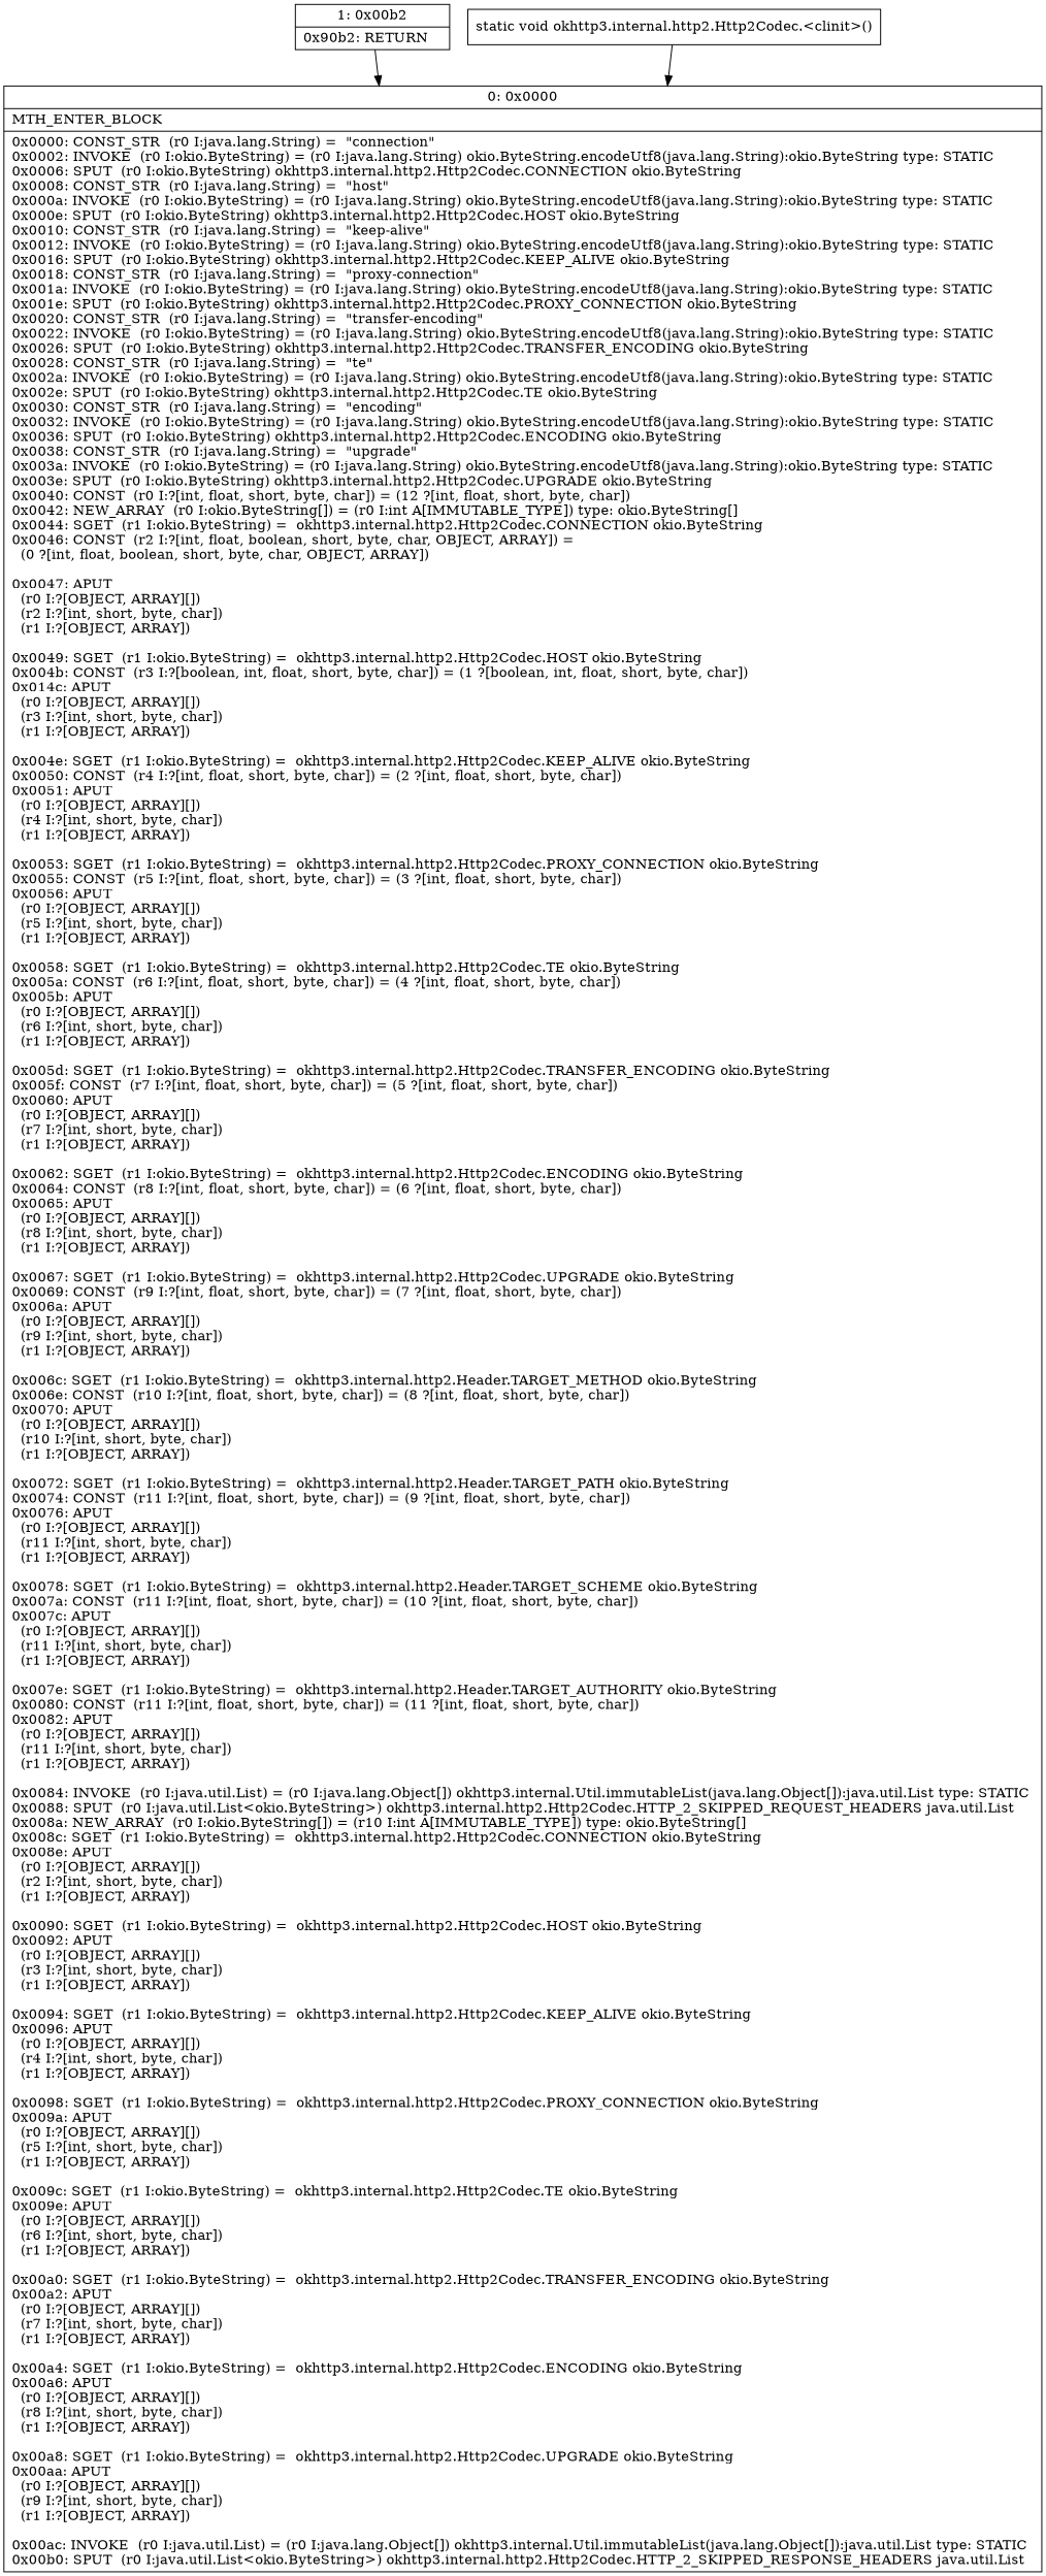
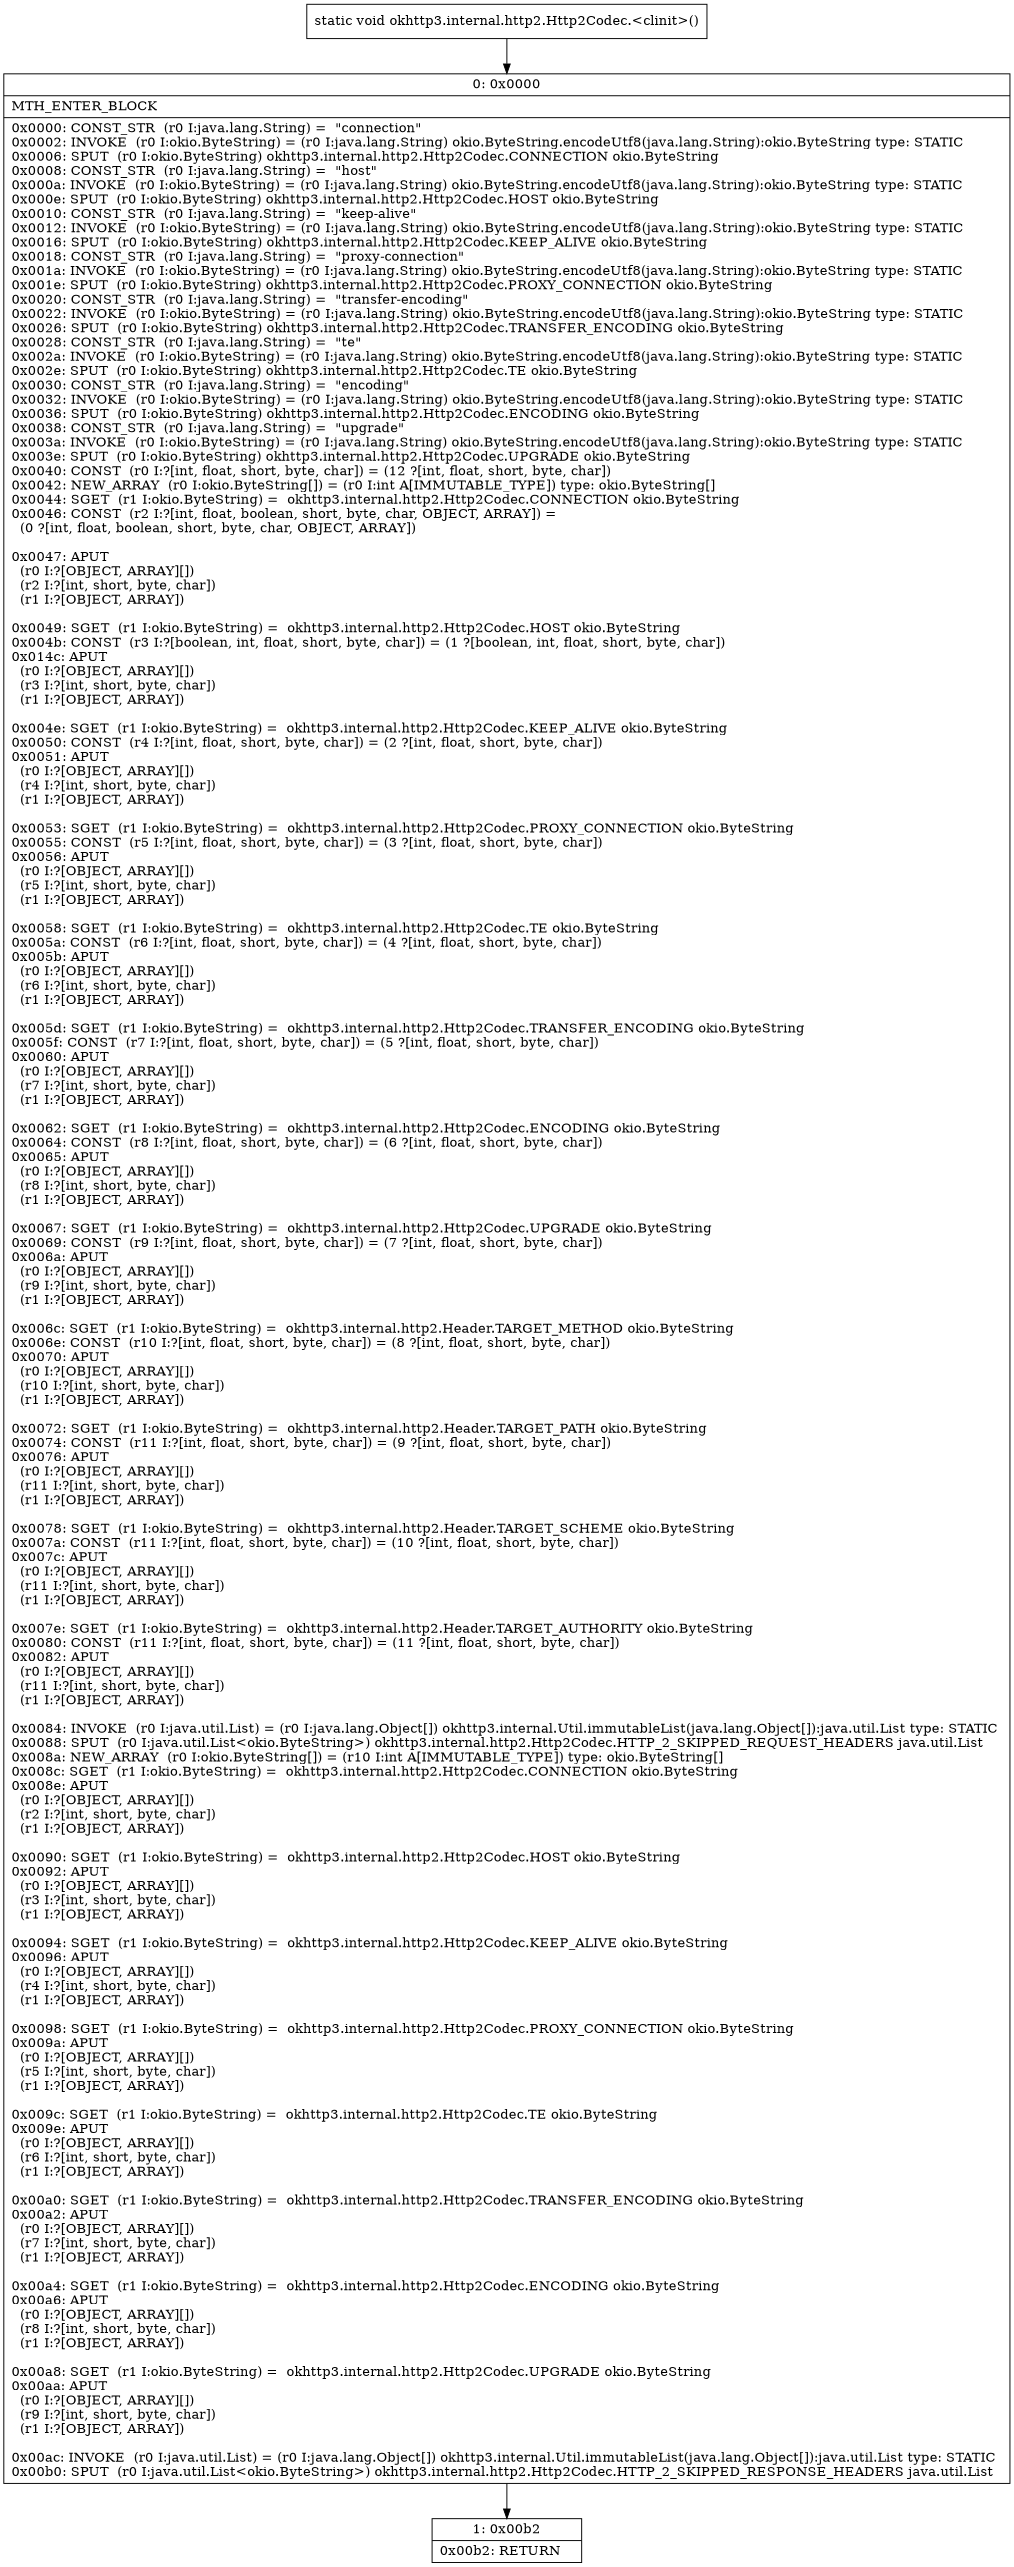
  digraph {
    node [shape=record]
    n1 [label="{0\:\ 0x0000|MTH_ENTER_BLOCK\l|0x0000: CONST_STR  (r0 I:java.lang.String) =  \"connection\" \l0x0002: INVOKE  (r0 I:okio.ByteString) = (r0 I:java.lang.String) okio.ByteString.encodeUtf8(java.lang.String):okio.ByteString type: STATIC \l0x0006: SPUT  (r0 I:okio.ByteString) okhttp3.internal.http2.Http2Codec.CONNECTION okio.ByteString \l0x0008: CONST_STR  (r0 I:java.lang.String) =  \"host\" \l0x000a: INVOKE  (r0 I:okio.ByteString) = (r0 I:java.lang.String) okio.ByteString.encodeUtf8(java.lang.String):okio.ByteString type: STATIC \l0x000e: SPUT  (r0 I:okio.ByteString) okhttp3.internal.http2.Http2Codec.HOST okio.ByteString \l0x0010: CONST_STR  (r0 I:java.lang.String) =  \"keep\-alive\" \l0x0012: INVOKE  (r0 I:okio.ByteString) = (r0 I:java.lang.String) okio.ByteString.encodeUtf8(java.lang.String):okio.ByteString type: STATIC \l0x0016: SPUT  (r0 I:okio.ByteString) okhttp3.internal.http2.Http2Codec.KEEP_ALIVE okio.ByteString \l0x0018: CONST_STR  (r0 I:java.lang.String) =  \"proxy\-connection\" \l0x001a: INVOKE  (r0 I:okio.ByteString) = (r0 I:java.lang.String) okio.ByteString.encodeUtf8(java.lang.String):okio.ByteString type: STATIC \l0x001e: SPUT  (r0 I:okio.ByteString) okhttp3.internal.http2.Http2Codec.PROXY_CONNECTION okio.ByteString \l0x0020: CONST_STR  (r0 I:java.lang.String) =  \"transfer\-encoding\" \l0x0022: INVOKE  (r0 I:okio.ByteString) = (r0 I:java.lang.String) okio.ByteString.encodeUtf8(java.lang.String):okio.ByteString type: STATIC \l0x0026: SPUT  (r0 I:okio.ByteString) okhttp3.internal.http2.Http2Codec.TRANSFER_ENCODING okio.ByteString \l0x0028: CONST_STR  (r0 I:java.lang.String) =  \"te\" \l0x002a: INVOKE  (r0 I:okio.ByteString) = (r0 I:java.lang.String) okio.ByteString.encodeUtf8(java.lang.String):okio.ByteString type: STATIC \l0x002e: SPUT  (r0 I:okio.ByteString) okhttp3.internal.http2.Http2Codec.TE okio.ByteString \l0x0030: CONST_STR  (r0 I:java.lang.String) =  \"encoding\" \l0x0032: INVOKE  (r0 I:okio.ByteString) = (r0 I:java.lang.String) okio.ByteString.encodeUtf8(java.lang.String):okio.ByteString type: STATIC \l0x0036: SPUT  (r0 I:okio.ByteString) okhttp3.internal.http2.Http2Codec.ENCODING okio.ByteString \l0x0038: CONST_STR  (r0 I:java.lang.String) =  \"upgrade\" \l0x003a: INVOKE  (r0 I:okio.ByteString) = (r0 I:java.lang.String) okio.ByteString.encodeUtf8(java.lang.String):okio.ByteString type: STATIC \l0x003e: SPUT  (r0 I:okio.ByteString) okhttp3.internal.http2.Http2Codec.UPGRADE okio.ByteString \l0x0040: CONST  (r0 I:?[int, float, short, byte, char]) = (12 ?[int, float, short, byte, char]) \l0x0042: NEW_ARRAY  (r0 I:okio.ByteString[]) = (r0 I:int A[IMMUTABLE_TYPE]) type: okio.ByteString[] \l0x0044: SGET  (r1 I:okio.ByteString) =  okhttp3.internal.http2.Http2Codec.CONNECTION okio.ByteString \l0x0046: CONST  (r2 I:?[int, float, boolean, short, byte, char, OBJECT, ARRAY]) = \l  (0 ?[int, float, boolean, short, byte, char, OBJECT, ARRAY])\l \l0x0047: APUT  \l  (r0 I:?[OBJECT, ARRAY][])\l  (r2 I:?[int, short, byte, char])\l  (r1 I:?[OBJECT, ARRAY])\l \l0x0049: SGET  (r1 I:okio.ByteString) =  okhttp3.internal.http2.Http2Codec.HOST okio.ByteString \l0x004b: CONST  (r3 I:?[boolean, int, float, short, byte, char]) = (1 ?[boolean, int, float, short, byte, char]) \l0x014c: APUT  \l  (r0 I:?[OBJECT, ARRAY][])\l  (r3 I:?[int, short, byte, char])\l  (r1 I:?[OBJECT, ARRAY])\l \l0x004e: SGET  (r1 I:okio.ByteString) =  okhttp3.internal.http2.Http2Codec.KEEP_ALIVE okio.ByteString \l0x0050: CONST  (r4 I:?[int, float, short, byte, char]) = (2 ?[int, float, short, byte, char]) \l0x0051: APUT  \l  (r0 I:?[OBJECT, ARRAY][])\l  (r4 I:?[int, short, byte, char])\l  (r1 I:?[OBJECT, ARRAY])\l \l0x0053: SGET  (r1 I:okio.ByteString) =  okhttp3.internal.http2.Http2Codec.PROXY_CONNECTION okio.ByteString \l0x0055: CONST  (r5 I:?[int, float, short, byte, char]) = (3 ?[int, float, short, byte, char]) \l0x0056: APUT  \l  (r0 I:?[OBJECT, ARRAY][])\l  (r5 I:?[int, short, byte, char])\l  (r1 I:?[OBJECT, ARRAY])\l \l0x0058: SGET  (r1 I:okio.ByteString) =  okhttp3.internal.http2.Http2Codec.TE okio.ByteString \l0x005a: CONST  (r6 I:?[int, float, short, byte, char]) = (4 ?[int, float, short, byte, char]) \l0x005b: APUT  \l  (r0 I:?[OBJECT, ARRAY][])\l  (r6 I:?[int, short, byte, char])\l  (r1 I:?[OBJECT, ARRAY])\l \l0x005d: SGET  (r1 I:okio.ByteString) =  okhttp3.internal.http2.Http2Codec.TRANSFER_ENCODING okio.ByteString \l0x005f: CONST  (r7 I:?[int, float, short, byte, char]) = (5 ?[int, float, short, byte, char]) \l0x0060: APUT  \l  (r0 I:?[OBJECT, ARRAY][])\l  (r7 I:?[int, short, byte, char])\l  (r1 I:?[OBJECT, ARRAY])\l \l0x0062: SGET  (r1 I:okio.ByteString) =  okhttp3.internal.http2.Http2Codec.ENCODING okio.ByteString \l0x0064: CONST  (r8 I:?[int, float, short, byte, char]) = (6 ?[int, float, short, byte, char]) \l0x0065: APUT  \l  (r0 I:?[OBJECT, ARRAY][])\l  (r8 I:?[int, short, byte, char])\l  (r1 I:?[OBJECT, ARRAY])\l \l0x0067: SGET  (r1 I:okio.ByteString) =  okhttp3.internal.http2.Http2Codec.UPGRADE okio.ByteString \l0x0069: CONST  (r9 I:?[int, float, short, byte, char]) = (7 ?[int, float, short, byte, char]) \l0x006a: APUT  \l  (r0 I:?[OBJECT, ARRAY][])\l  (r9 I:?[int, short, byte, char])\l  (r1 I:?[OBJECT, ARRAY])\l \l0x006c: SGET  (r1 I:okio.ByteString) =  okhttp3.internal.http2.Header.TARGET_METHOD okio.ByteString \l0x006e: CONST  (r10 I:?[int, float, short, byte, char]) = (8 ?[int, float, short, byte, char]) \l0x0070: APUT  \l  (r0 I:?[OBJECT, ARRAY][])\l  (r10 I:?[int, short, byte, char])\l  (r1 I:?[OBJECT, ARRAY])\l \l0x0072: SGET  (r1 I:okio.ByteString) =  okhttp3.internal.http2.Header.TARGET_PATH okio.ByteString \l0x0074: CONST  (r11 I:?[int, float, short, byte, char]) = (9 ?[int, float, short, byte, char]) \l0x0076: APUT  \l  (r0 I:?[OBJECT, ARRAY][])\l  (r11 I:?[int, short, byte, char])\l  (r1 I:?[OBJECT, ARRAY])\l \l0x0078: SGET  (r1 I:okio.ByteString) =  okhttp3.internal.http2.Header.TARGET_SCHEME okio.ByteString \l0x007a: CONST  (r11 I:?[int, float, short, byte, char]) = (10 ?[int, float, short, byte, char]) \l0x007c: APUT  \l  (r0 I:?[OBJECT, ARRAY][])\l  (r11 I:?[int, short, byte, char])\l  (r1 I:?[OBJECT, ARRAY])\l \l0x007e: SGET  (r1 I:okio.ByteString) =  okhttp3.internal.http2.Header.TARGET_AUTHORITY okio.ByteString \l0x0080: CONST  (r11 I:?[int, float, short, byte, char]) = (11 ?[int, float, short, byte, char]) \l0x0082: APUT  \l  (r0 I:?[OBJECT, ARRAY][])\l  (r11 I:?[int, short, byte, char])\l  (r1 I:?[OBJECT, ARRAY])\l \l0x0084: INVOKE  (r0 I:java.util.List) = (r0 I:java.lang.Object[]) okhttp3.internal.Util.immutableList(java.lang.Object[]):java.util.List type: STATIC \l0x0088: SPUT  (r0 I:java.util.List\<okio.ByteString\>) okhttp3.internal.http2.Http2Codec.HTTP_2_SKIPPED_REQUEST_HEADERS java.util.List \l0x008a: NEW_ARRAY  (r0 I:okio.ByteString[]) = (r10 I:int A[IMMUTABLE_TYPE]) type: okio.ByteString[] \l0x008c: SGET  (r1 I:okio.ByteString) =  okhttp3.internal.http2.Http2Codec.CONNECTION okio.ByteString \l0x008e: APUT  \l  (r0 I:?[OBJECT, ARRAY][])\l  (r2 I:?[int, short, byte, char])\l  (r1 I:?[OBJECT, ARRAY])\l \l0x0090: SGET  (r1 I:okio.ByteString) =  okhttp3.internal.http2.Http2Codec.HOST okio.ByteString \l0x0092: APUT  \l  (r0 I:?[OBJECT, ARRAY][])\l  (r3 I:?[int, short, byte, char])\l  (r1 I:?[OBJECT, ARRAY])\l \l0x0094: SGET  (r1 I:okio.ByteString) =  okhttp3.internal.http2.Http2Codec.KEEP_ALIVE okio.ByteString \l0x0096: APUT  \l  (r0 I:?[OBJECT, ARRAY][])\l  (r4 I:?[int, short, byte, char])\l  (r1 I:?[OBJECT, ARRAY])\l \l0x0098: SGET  (r1 I:okio.ByteString) =  okhttp3.internal.http2.Http2Codec.PROXY_CONNECTION okio.ByteString \l0x009a: APUT  \l  (r0 I:?[OBJECT, ARRAY][])\l  (r5 I:?[int, short, byte, char])\l  (r1 I:?[OBJECT, ARRAY])\l \l0x009c: SGET  (r1 I:okio.ByteString) =  okhttp3.internal.http2.Http2Codec.TE okio.ByteString \l0x009e: APUT  \l  (r0 I:?[OBJECT, ARRAY][])\l  (r6 I:?[int, short, byte, char])\l  (r1 I:?[OBJECT, ARRAY])\l \l0x00a0: SGET  (r1 I:okio.ByteString) =  okhttp3.internal.http2.Http2Codec.TRANSFER_ENCODING okio.ByteString \l0x00a2: APUT  \l  (r0 I:?[OBJECT, ARRAY][])\l  (r7 I:?[int, short, byte, char])\l  (r1 I:?[OBJECT, ARRAY])\l \l0x00a4: SGET  (r1 I:okio.ByteString) =  okhttp3.internal.http2.Http2Codec.ENCODING okio.ByteString \l0x00a6: APUT  \l  (r0 I:?[OBJECT, ARRAY][])\l  (r8 I:?[int, short, byte, char])\l  (r1 I:?[OBJECT, ARRAY])\l \l0x00a8: SGET  (r1 I:okio.ByteString) =  okhttp3.internal.http2.Http2Codec.UPGRADE okio.ByteString \l0x00aa: APUT  \l  (r0 I:?[OBJECT, ARRAY][])\l  (r9 I:?[int, short, byte, char])\l  (r1 I:?[OBJECT, ARRAY])\l \l0x00ac: INVOKE  (r0 I:java.util.List) = (r0 I:java.lang.Object[]) okhttp3.internal.Util.immutableList(java.lang.Object[]):java.util.List type: STATIC \l0x00b0: SPUT  (r0 I:java.util.List\<okio.ByteString\>) okhttp3.internal.http2.Http2Codec.HTTP_2_SKIPPED_RESPONSE_HEADERS java.util.List \l}"]
-   n2 [label="{1\:\ 0x00b2|0x90b2: RETURN   \l}"]
+   n2 [label="{1\:\ 0x00b2|0x00b2: RETURN   \l}"]
    n3 [label="{static void okhttp3.internal.http2.Http2Codec.\<clinit\>() }"]
-   n2 -> n1
+   n1 -> n2
    n3 -> n1
  }
